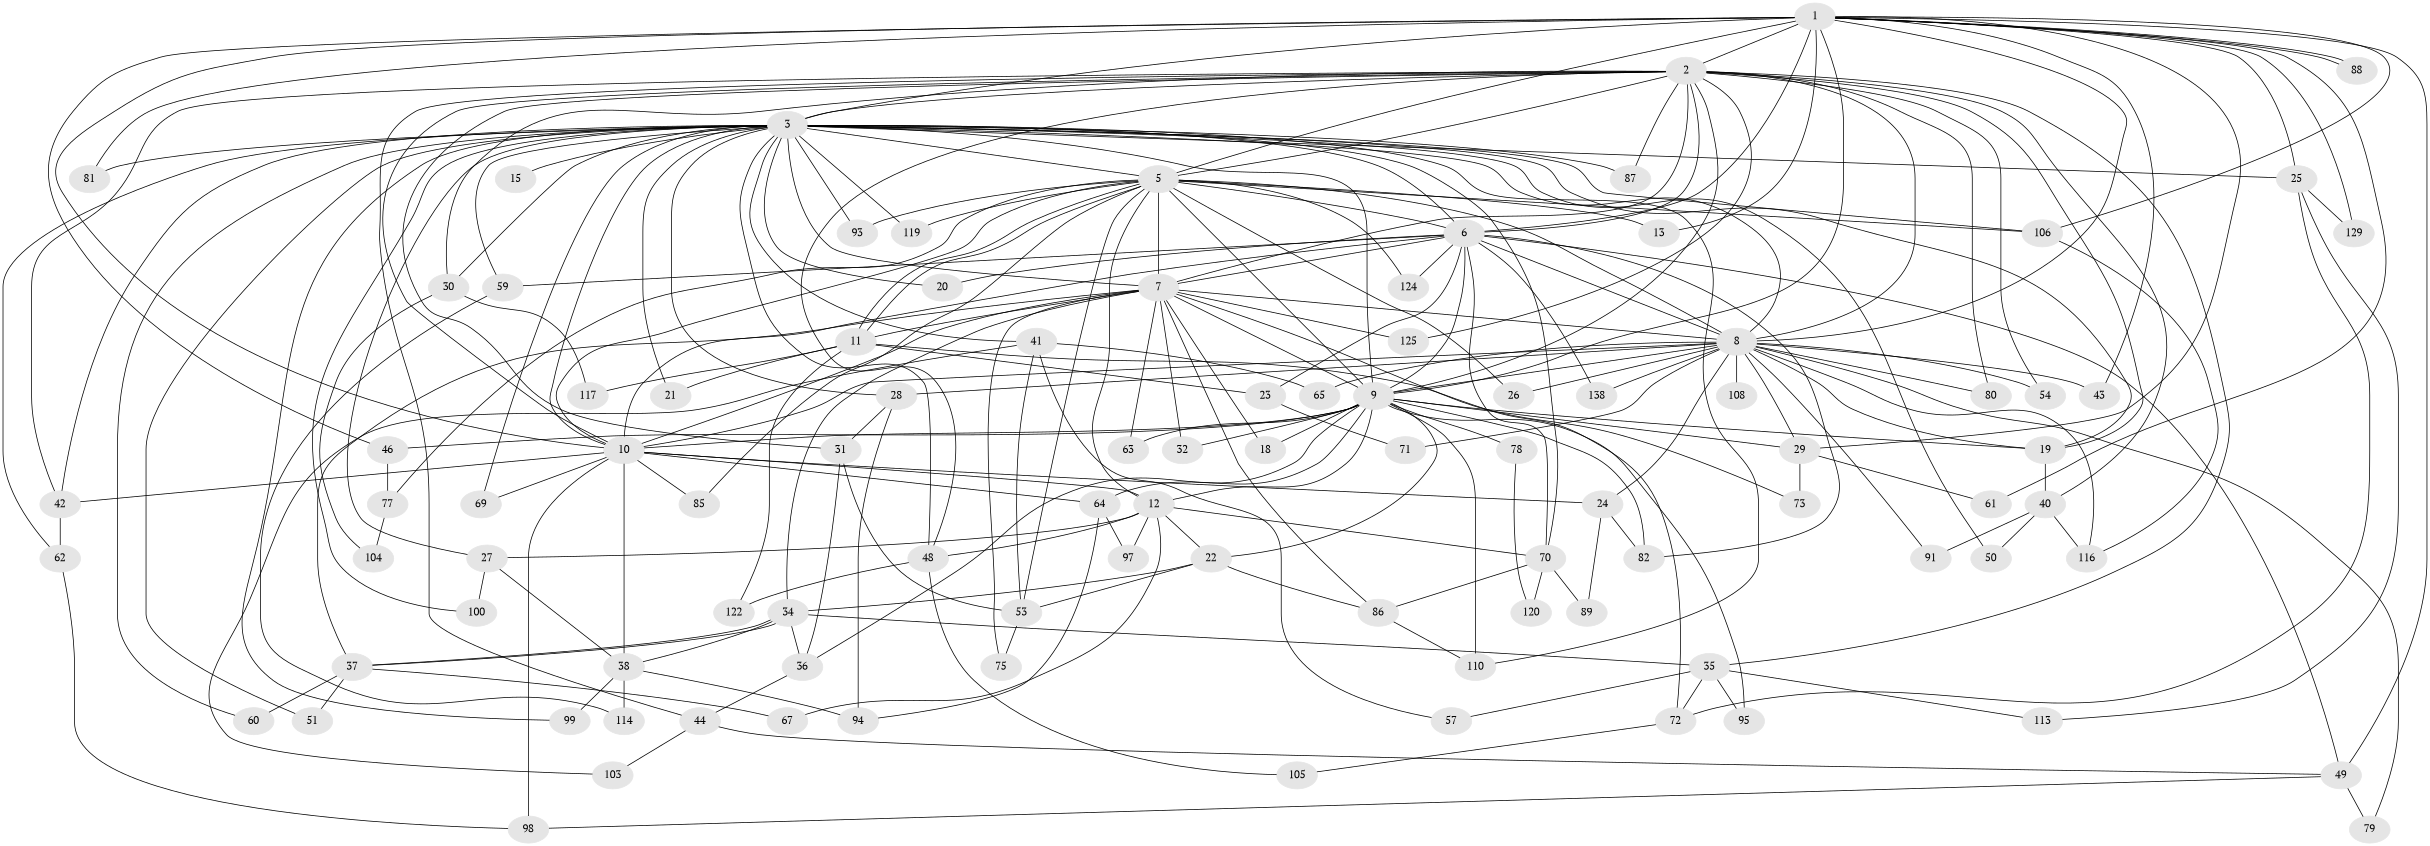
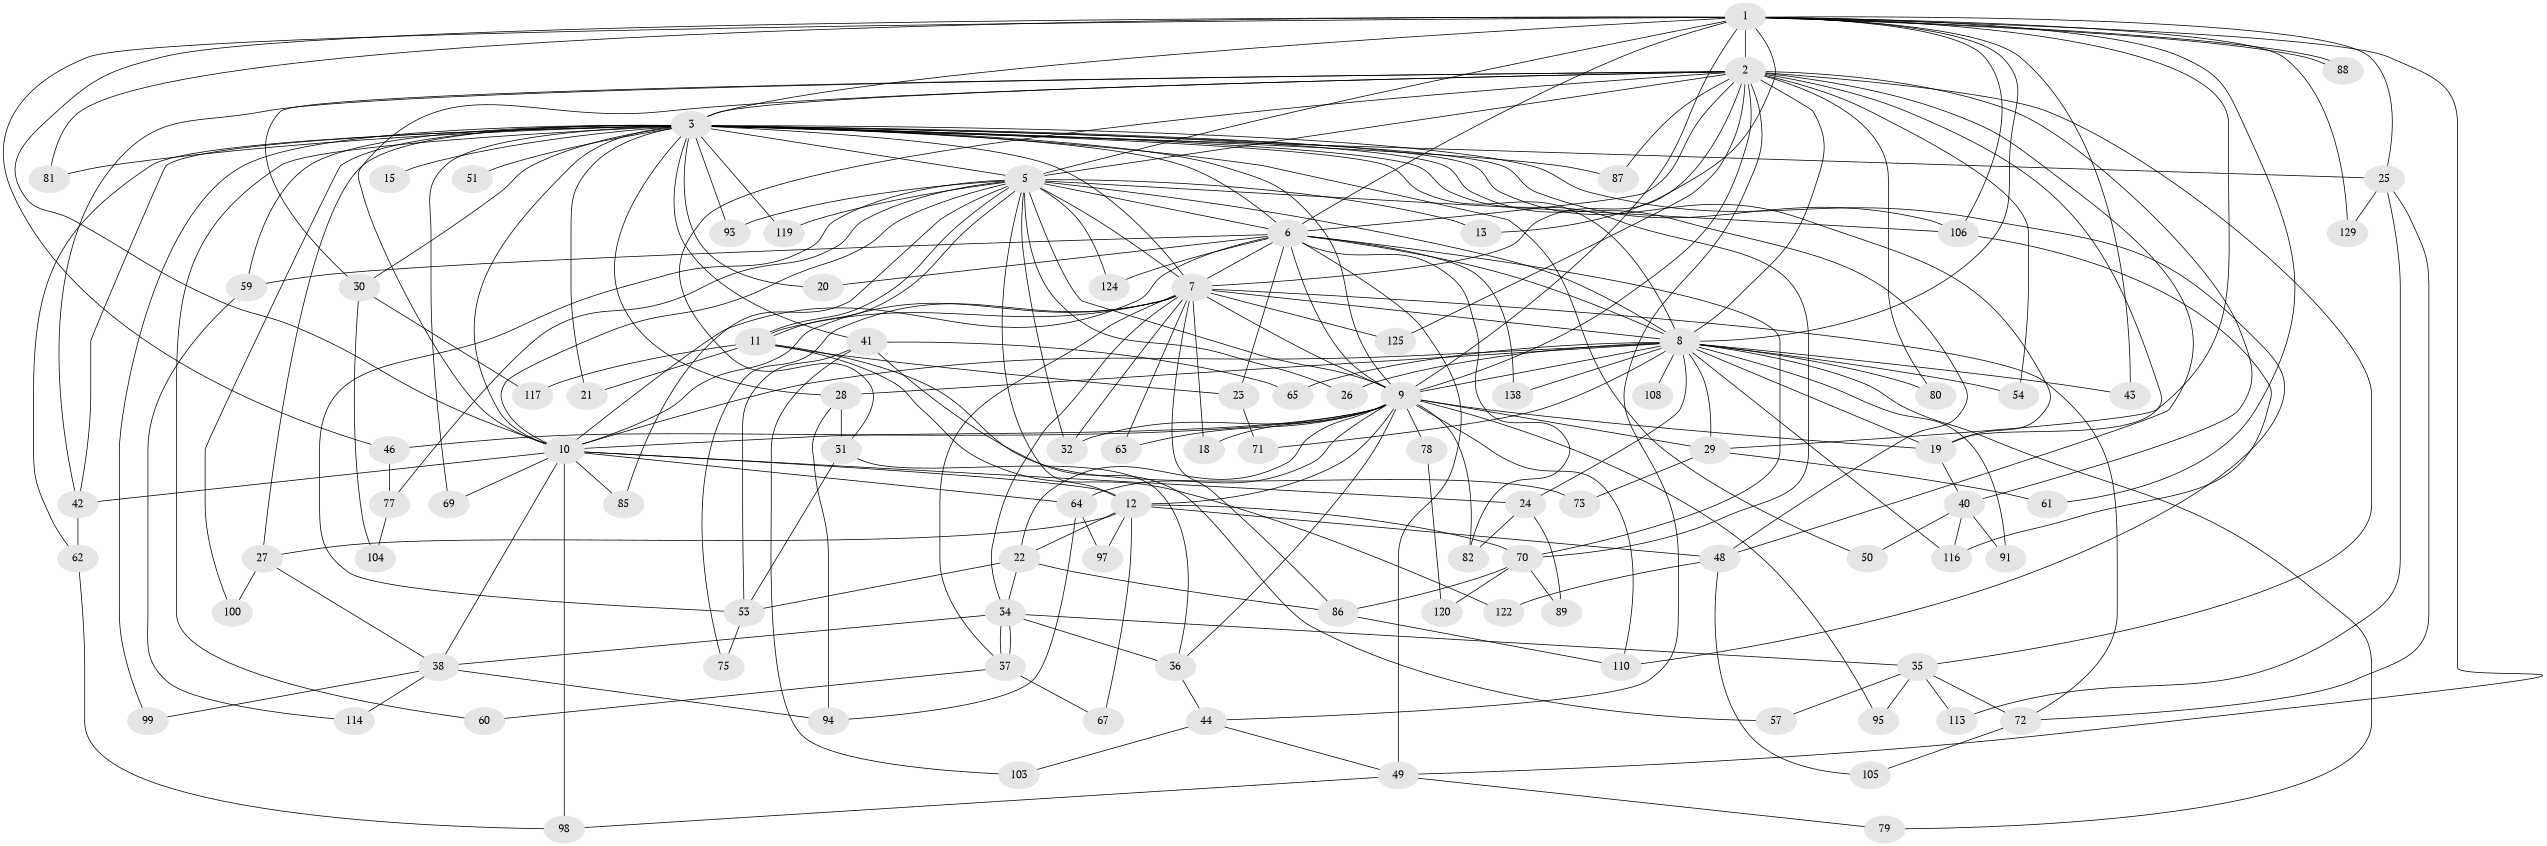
  graph {
    fontname="PT Serif"
    node [color=gray90 fontname="PT Serif" style=filled]
    edge [fontname="PT Serif"]
    1 [super="+17"]
    2 [super="+52"]
    3 [super="+4"]
    5 [super="+55"]
    6 [super="+107"]
    8 [super="+16"]
    9 [super="+83"]
    10 [super="+126"]
    13
    25 [super="+58"]
    29 [super="+45"]
    43
    46
    49 [super="+111"]
    61
    81
    88
    106 [super="+115"]
    129
    7 [super="+14"]
    19 [super="+39"]
    30
    31 [super="+56"]
    35
    40 [super="+96"]
    42 [super="+112"]
    44
    48 [super="+109"]
    54
    80
    87
    125
    15
    20
    21
    27
    28
    41 [super="+66"]
    50
    51
    59
    60
    62 [super="+128"]
    69
    70 [super="+92"]
    93
    99
    100
    110 [super="+118"]
    119
    11 [super="+33"]
    12 [super="+68"]
    26
    32
    53 [super="+74"]
    77
    85
    124
    23
    82 [super="+123"]
    n61 [label=138]
    18
    34
    37 [super="+76"]
    63
    72 [super="+90"]
    75
    86
    24 [super="+127"]
    65
    71
    79
    91
    108
    116 [super="+121"]
    22 [super="+101"]
    36 [super="+47"]
    64 [super="+102"]
    78
    95
    38 [super="+84"]
    98
    113
    73
    117
    104
    57
    103
    122
    105
    94
    114
    89
    120
    67
    97
    1 -- 2
    1 -- 3 [weight=2]
    1 -- 5 [weight=2]
    1 -- 6 [weight=2]
    1 -- 8
    1 -- 9
    1 -- 10 [weight=2]
    1 -- 13
    1 -- 25
    1 -- 29
    1 -- 43
    1 -- 46
    1 -- 49
    1 -- 61
    1 -- 81
    1 -- 88
    1 -- 88
    1 -- 106
    1 -- 129
    2 -- 3 [weight=2]
    2 -- 5
    2 -- 6
    2 -- 8
    2 -- 9
    2 -- 10
    2 -- 7
    2 -- 19
    2 -- 30
    2 -- 31
    2 -- 35
    2 -- 40 [weight=2]
    2 -- 42
    2 -- 44
    2 -- 48
    2 -- 54
    2 -- 80
    2 -- 87
    2 -- 125
    3 -- 5 [weight=2]
    3 -- 6 [weight=2]
    3 -- 8 [weight=2]
    3 -- 9 [weight=2]
    3 -- 10 [weight=2]
    3 -- 25
    3 -- 81
    3 -- 106
    3 -- 7 [weight=2]
    3 -- 19
    3 -- 30
    3 -- 42
    3 -- 48
    3 -- 87
    3 -- 15 [weight=2]
    3 -- 20
    3 -- 21
    3 -- 27
    3 -- 28
    3 -- 41 [weight=3]
    3 -- 50
    3 -- 51
    3 -- 59
    3 -- 60
    3 -- 62
    3 -- 69
    3 -- 70
    3 -- 93
    3 -- 99
    3 -- 100
    3 -- 110
    3 -- 119
    5 -- 6
    5 -- 8
    5 -- 9
    5 -- 10
    5 -- 13
    5 -- 106
    5 -- 7 [weight=3]
    5 -- 93
    5 -- 119
    5 -- 11
    5 -- 11
    5 -- 12
    5 -- 26
+   5 -- 32
    5 -- 53 [weight=2]
    5 -- 77
    5 -- 85
    5 -- 124
    6 -- 8
    6 -- 9
    6 -- 10
    6 -- 49
    6 -- 7
    6 -- 20
    6 -- 59
    6 -- 70
    6 -- 124
    6 -- 23
    6 -- 82
    6 -- n61
    8 -- 9
    8 -- 10
    8 -- 29
    8 -- 43
    8 -- 19
    8 -- 54
    8 -- 80
    8 -- 28
    8 -- 26
    8 -- n61
    8 -- 24
    8 -- 65
    8 -- 71
    8 -- 79
    8 -- 91
    8 -- 108 [weight=2]
    8 -- 116
    9 -- 10
    9 -- 29
    9 -- 46
    9 -- 19
    9 -- 110
    9 -- 12
    9 -- 32
    9 -- 82
    9 -- 18
    9 -- 63
    9 -- 22
    9 -- 36
    9 -- 64
    9 -- 78
    9 -- 95
    10 -- 42
    10 -- 69
    10 -- 12
    10 -- 85
    10 -- 24 [weight=2]
    10 -- 64
    10 -- 38
    10 -- 98
    25 -- 129
    25 -- 72
    25 -- 113
    29 -- 61
    29 -- 73
    46 -- 77
    49 -- 79
    49 -- 98
    106 -- 116
    7 -- 8 [weight=2]
    7 -- 9
    7 -- 10
    7 -- 125
    7 -- 11
    7 -- 32
    7 -- 18
    7 -- 34
    7 -- 37
    7 -- 63
    7 -- 72
    7 -- 75
    7 -- 86
    19 -- 40
    30 -- 117
    30 -- 104
    31 -- 53
    31 -- 36
    35 -- 72
    35 -- 95
    35 -- 113
    35 -- 57
    40 -- 50
    40 -- 91
    40 -- 116
    42 -- 62
    44 -- 49
    44 -- 103
    48 -- 122
    48 -- 105
    27 -- 100
    27 -- 38
    28 -- 31
    28 -- 94
    41 -- 53
    41 -- 65
    41 -- 57
    41 -- 103
    59 -- 114
    62 -- 98
    70 -- 86
    70 -- 89
    70 -- 120
    11 -- 21
    11 -- 23
    11 -- 73
    11 -- 117
    11 -- 122
    12 -- 48
    12 -- 27
    12 -- 70
    12 -- 22
    12 -- 67
    12 -- 97
    53 -- 75
    77 -- 104
    23 -- 71
    34 -- 35
    34 -- 37
    34 -- 37
    34 -- 36
    34 -- 38
-   37 -- 51
    37 -- 60
    37 -- 67
    72 -- 105
    86 -- 110
    24 -- 82
    24 -- 89
    22 -- 53
    22 -- 34
    22 -- 86
    36 -- 44
    64 -- 94
    64 -- 97
    78 -- 120
    38 -- 99
    38 -- 94
    38 -- 114
  }
